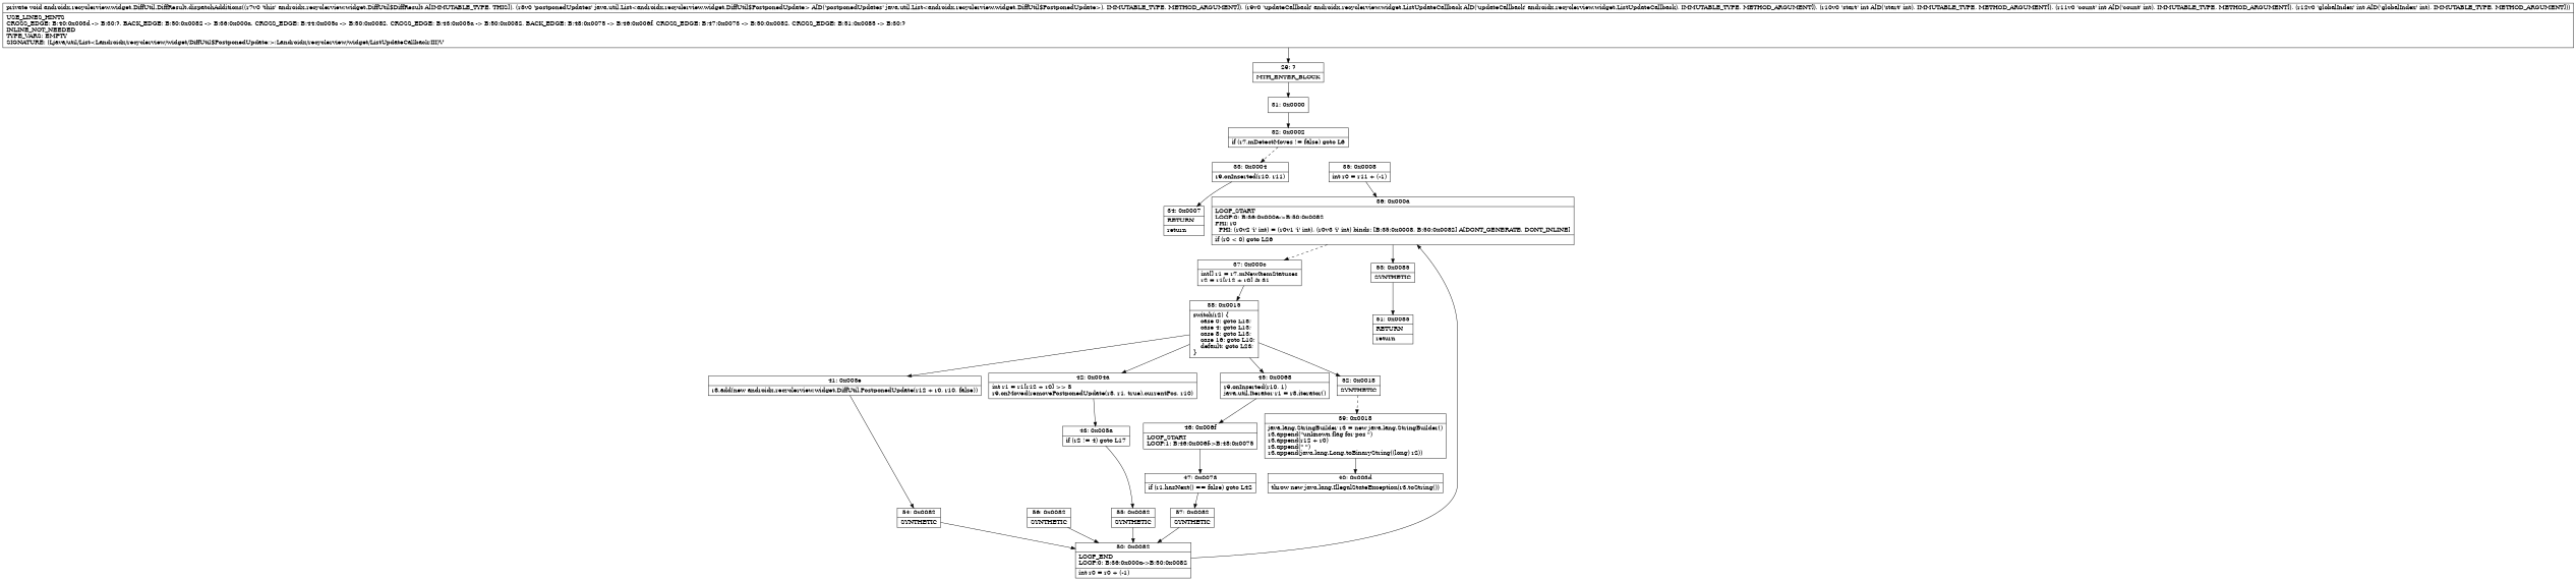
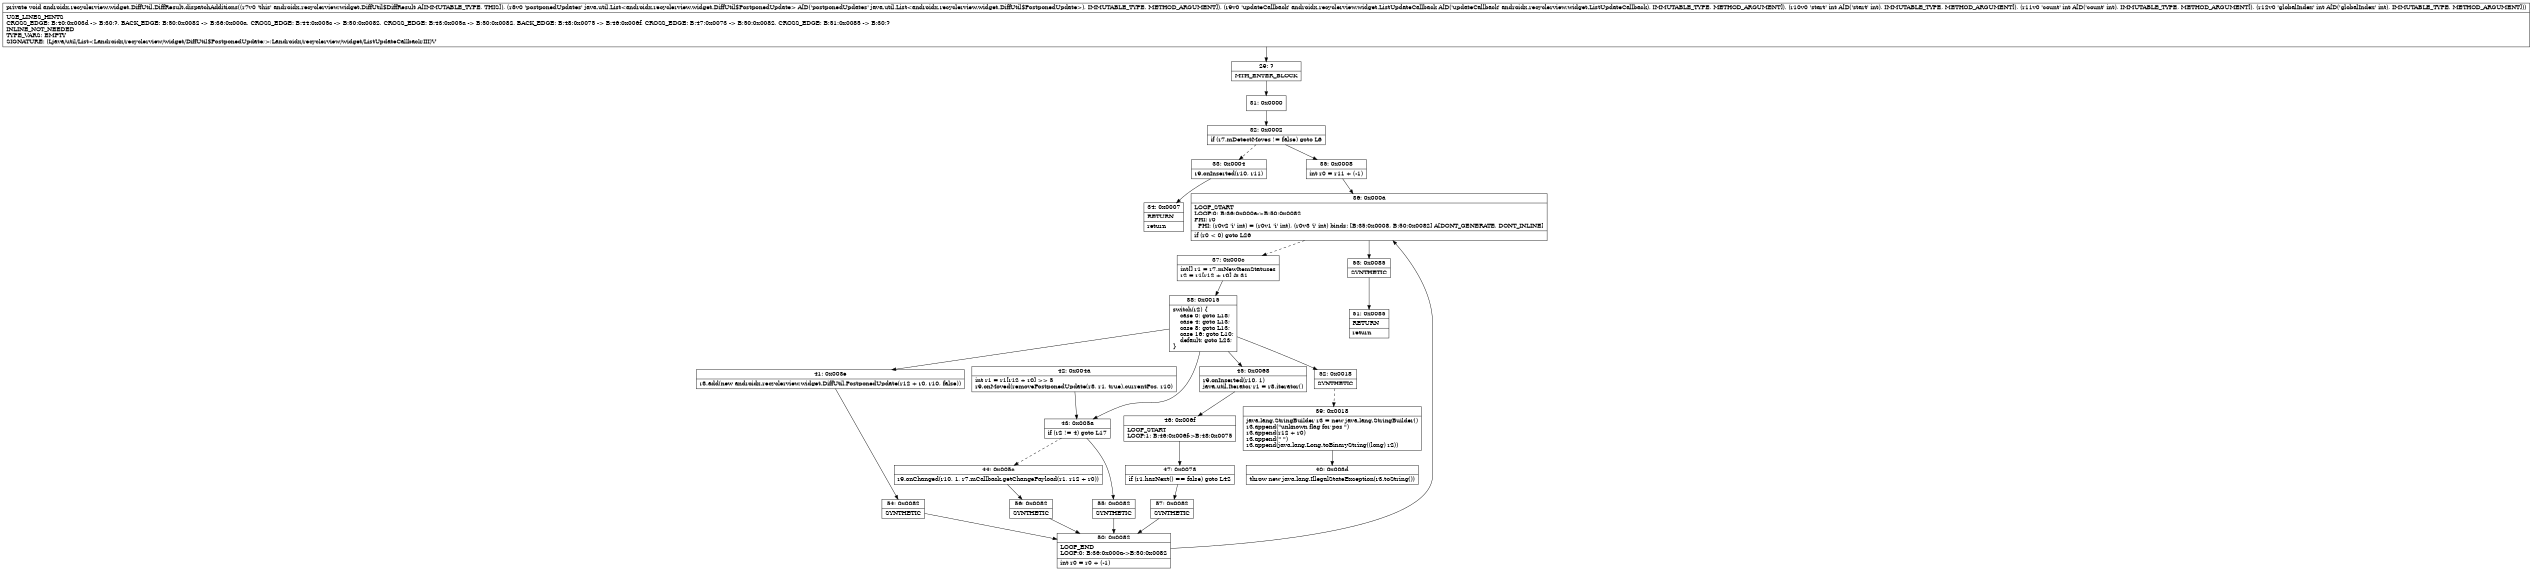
  digraph {
    node [shape=record]
    n1 [label="{29\:\ ?|MTH_ENTER_BLOCK\l}"]
    n2 [label="{31\:\ 0x0000}"]
    n3 [label="{32\:\ 0x0002|if (r7.mDetectMoves != false) goto L6\l}"]
    n4 [label="{33\:\ 0x0004|r9.onInserted(r10, r11)\l}"]
    n5 [label="{35\:\ 0x0008|int r0 = r11 + (\-1)\l}"]
    n6 [label="{34\:\ 0x0007|RETURN\l|return\l}"]
    n7 [label="{36\:\ 0x000a|LOOP_START\lLOOP:0: B:36:0x000a\-\>B:50:0x0082\lPHI: r0 \l  PHI: (r0v2 'i' int) = (r0v1 'i' int), (r0v3 'i' int) binds: [B:35:0x0008, B:50:0x0082] A[DONT_GENERATE, DONT_INLINE]\l|if (r0 \< 0) goto L26\l}"]
    n8 [label="{37\:\ 0x000c|int[] r1 = r7.mNewItemStatuses\lr2 = r1[r12 + r0] & 31\l}"]
    n9 [label="{53\:\ 0x0085|SYNTHETIC\l}"]
    n10 [label="{38\:\ 0x0015|switch(r2) \{\l    case 0: goto L18;\l    case 4: goto L13;\l    case 8: goto L13;\l    case 16: goto L10;\l    default: goto L23;\l\}\l}"]
    n11 [label="{51\:\ 0x0085|RETURN\l|return\l}"]
    n12 [label="{41\:\ 0x003e|r8.add(new androidx.recyclerview.widget.DiffUtil.PostponedUpdate(r12 + r0, r10, false))\l}"]
    n13 [label="{42\:\ 0x004a|int r1 = r1[r12 + r0] \>\> 5\lr9.onMoved(removePostponedUpdate(r8, r1, true).currentPos, r10)\l}"]
    n14 [label="{45\:\ 0x0068|r9.onInserted(r10, 1)\ljava.util.Iterator r1 = r8.iterator()\l}"]
    n15 [label="{52\:\ 0x0018|SYNTHETIC\l}"]
    n16 [label="{54\:\ 0x0082|SYNTHETIC\l}"]
    n17 [label="{43\:\ 0x005a|if (r2 != 4) goto L17\l}"]
    n18 [label="{46\:\ 0x006f|LOOP_START\lLOOP:1: B:46:0x006f\-\>B:48:0x0075\l}"]
    n19 [label="{39\:\ 0x0018|java.lang.StringBuilder r3 = new java.lang.StringBuilder()\lr3.append(\"unknown flag for pos \")\lr3.append(r12 + r0)\lr3.append(\" \")\lr3.append(java.lang.Long.toBinaryString((long) r2))\l}"]
    n20 [label="{50\:\ 0x0082|LOOP_END\lLOOP:0: B:36:0x000a\-\>B:50:0x0082\l|int r0 = r0 + (\-1)\l}"]
+   n21 [label="{44\:\ 0x005c|r9.onChanged(r10, 1, r7.mCallback.getChangePayload(r1, r12 + r0))\l}"]
    n22 [label="{55\:\ 0x0082|SYNTHETIC\l}"]
    n23 [label="{56\:\ 0x0082|SYNTHETIC\l}"]
    n24 [label="{47\:\ 0x0073|if (r1.hasNext() == false) goto L42\l}"]
    n25 [label="{57\:\ 0x0082|SYNTHETIC\l}"]
    n26 [label="{40\:\ 0x003d|throw new java.lang.IllegalStateException(r3.toString())\l}"]
    n27 [label="{private void androidx.recyclerview.widget.DiffUtil.DiffResult.dispatchAdditions((r7v0 'this' androidx.recyclerview.widget.DiffUtil$DiffResult A[IMMUTABLE_TYPE, THIS]), (r8v0 'postponedUpdates' java.util.List\<androidx.recyclerview.widget.DiffUtil$PostponedUpdate\> A[D('postponedUpdates' java.util.List\<androidx.recyclerview.widget.DiffUtil$PostponedUpdate\>), IMMUTABLE_TYPE, METHOD_ARGUMENT]), (r9v0 'updateCallback' androidx.recyclerview.widget.ListUpdateCallback A[D('updateCallback' androidx.recyclerview.widget.ListUpdateCallback), IMMUTABLE_TYPE, METHOD_ARGUMENT]), (r10v0 'start' int A[D('start' int), IMMUTABLE_TYPE, METHOD_ARGUMENT]), (r11v0 'count' int A[D('count' int), IMMUTABLE_TYPE, METHOD_ARGUMENT]), (r12v0 'globalIndex' int A[D('globalIndex' int), IMMUTABLE_TYPE, METHOD_ARGUMENT]))  | USE_LINES_HINTS\lCROSS_EDGE: B:40:0x003d \-\> B:30:?, BACK_EDGE: B:50:0x0082 \-\> B:36:0x000a, CROSS_EDGE: B:44:0x005c \-\> B:50:0x0082, CROSS_EDGE: B:43:0x005a \-\> B:50:0x0082, BACK_EDGE: B:48:0x0075 \-\> B:46:0x006f, CROSS_EDGE: B:47:0x0073 \-\> B:50:0x0082, CROSS_EDGE: B:51:0x0085 \-\> B:30:?\lINLINE_NOT_NEEDED\lTYPE_VARS: EMPTY\lSIGNATURE: (Ljava\/util\/List\<Landroidx\/recyclerview\/widget\/DiffUtil$PostponedUpdate;\>;Landroidx\/recyclerview\/widget\/ListUpdateCallback;III)V\l}"]
    n1 -> n2
    n2 -> n3
    n3 -> n4 [style=dashed]
+   n3 -> n5
    n4 -> n6
    n5 -> n7
    n7 -> n8 [style=dashed]
    n7 -> n9
    n8 -> n10
    n9 -> n11
    n10 -> n12
-   n10 -> n13
+   n10 -> n17
    n10 -> n14
    n10 -> n15
    n12 -> n16
    n13 -> n17
    n14 -> n18
    n15 -> n19 [style=dashed]
    n16 -> n20
+   n17 -> n21 [style=dashed]
    n17 -> n22
    n18 -> n24
    n19 -> n26
    n20 -> n7
+   n21 -> n23
    n22 -> n20
    n23 -> n20
    n24 -> n25
    n25 -> n20
    n27 -> n1
  }
